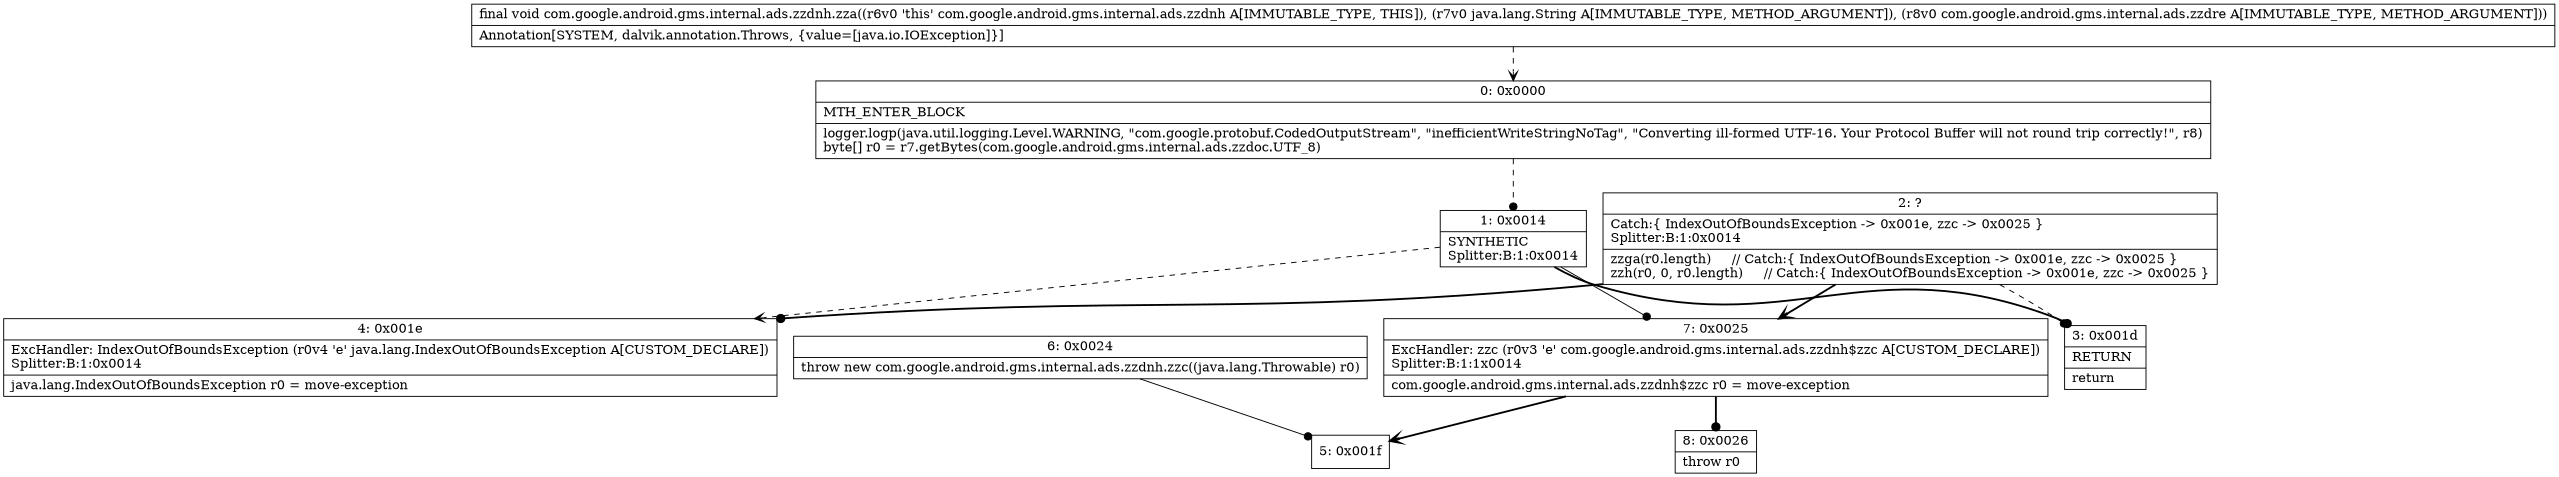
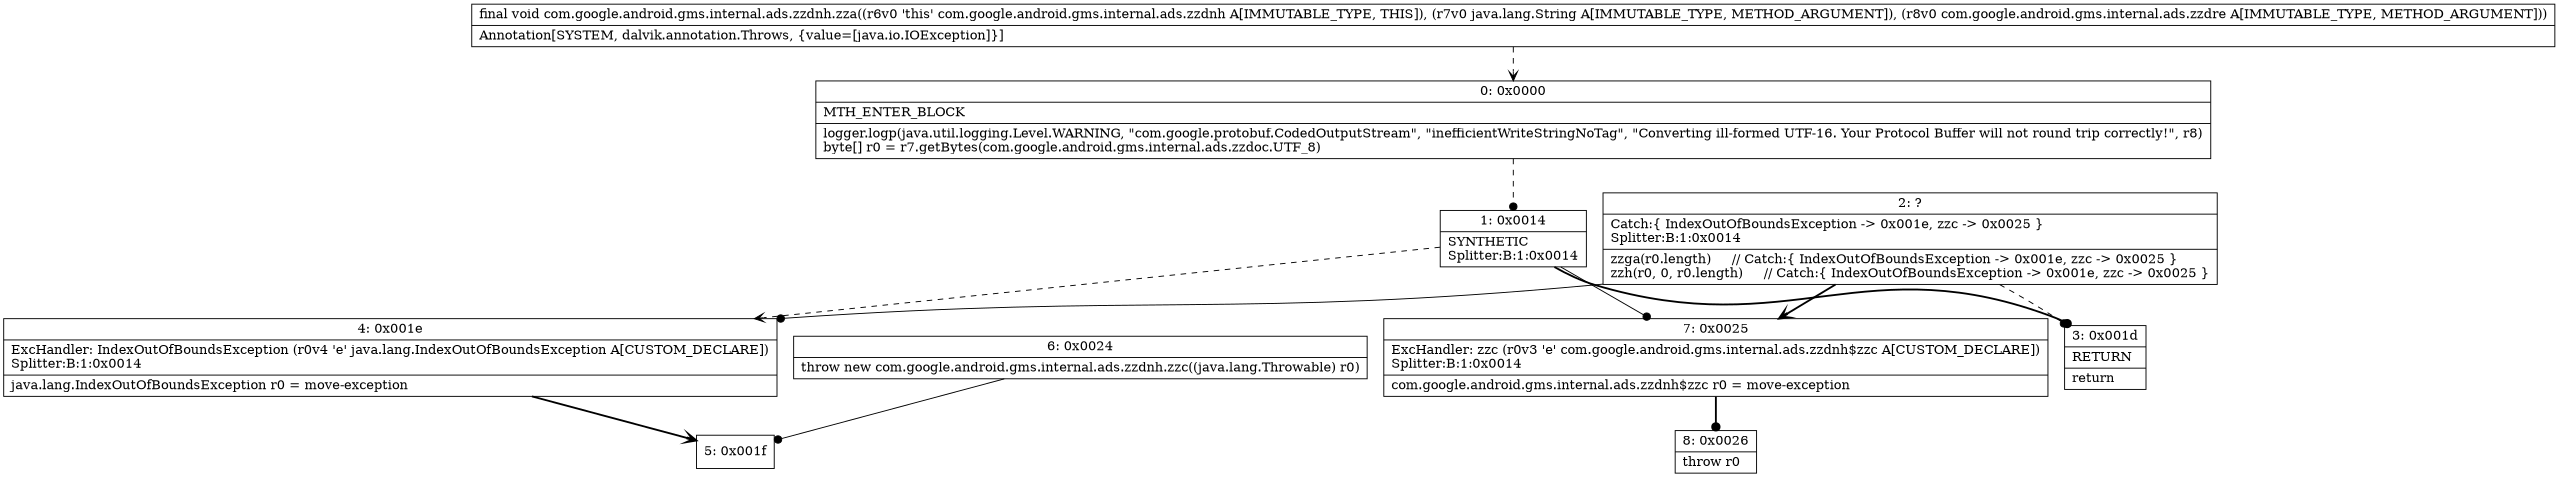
  digraph {
    node [shape=record]
    edge [arrowhead=dot style=bold]
    n1 [label="{0\:\ 0x0000|MTH_ENTER_BLOCK\l|logger.logp(java.util.logging.Level.WARNING, \"com.google.protobuf.CodedOutputStream\", \"inefficientWriteStringNoTag\", \"Converting ill\-formed UTF\-16. Your Protocol Buffer will not round trip correctly!\", r8)\lbyte[] r0 = r7.getBytes(com.google.android.gms.internal.ads.zzdoc.UTF_8)\l}"]
    n2 [label="{1\:\ 0x0014|SYNTHETIC\lSplitter:B:1:0x0014\l}"]
    n3 [label="{4\:\ 0x001e|ExcHandler: IndexOutOfBoundsException (r0v4 'e' java.lang.IndexOutOfBoundsException A[CUSTOM_DECLARE])\lSplitter:B:1:0x0014\l|java.lang.IndexOutOfBoundsException r0 = move\-exception\l}"]
-   n4 [label="{7\:\ 0x0025|ExcHandler: zzc (r0v3 'e' com.google.android.gms.internal.ads.zzdnh$zzc A[CUSTOM_DECLARE])\lSplitter:B:1:1x0014\l|com.google.android.gms.internal.ads.zzdnh$zzc r0 = move\-exception\l}"]
+   n4 [label="{7\:\ 0x0025|ExcHandler: zzc (r0v3 'e' com.google.android.gms.internal.ads.zzdnh$zzc A[CUSTOM_DECLARE])\lSplitter:B:1:0x0014\l|com.google.android.gms.internal.ads.zzdnh$zzc r0 = move\-exception\l}"]
    n5 [label="{3\:\ 0x001d|RETURN\l|return\l}"]
    n6 [label="{2\:\ ?|Catch:\{ IndexOutOfBoundsException \-\> 0x001e, zzc \-\> 0x0025 \}\lSplitter:B:1:0x0014\l|zzga(r0.length)     \/\/ Catch:\{ IndexOutOfBoundsException \-\> 0x001e, zzc \-\> 0x0025 \}\lzzh(r0, 0, r0.length)     \/\/ Catch:\{ IndexOutOfBoundsException \-\> 0x001e, zzc \-\> 0x0025 \}\l}"]
    n7 [label="{5\:\ 0x001f}"]
    n8 [label="{8\:\ 0x0026|throw r0\l}"]
    n9 [label="{6\:\ 0x0024|throw new com.google.android.gms.internal.ads.zzdnh.zzc((java.lang.Throwable) r0)\l}"]
    n10 [label="{final void com.google.android.gms.internal.ads.zzdnh.zza((r6v0 'this' com.google.android.gms.internal.ads.zzdnh A[IMMUTABLE_TYPE, THIS]), (r7v0 java.lang.String A[IMMUTABLE_TYPE, METHOD_ARGUMENT]), (r8v0 com.google.android.gms.internal.ads.zzdre A[IMMUTABLE_TYPE, METHOD_ARGUMENT]))  | Annotation[SYSTEM, dalvik.annotation.Throws, \{value=[java.io.IOException]\}]\l}"]
    n1 -> n2 [style=dashed]
    n2 -> n3 [arrowhead=vee style=dashed]
    n2 -> n4 [style=solid]
    n2 -> n5
-   n4 -> n7 [arrowhead=vee]
+   n3 -> n7 [arrowhead=vee]
    n4 -> n8
-   n6 -> n3
+   n6 -> n3 [style=solid]
    n6 -> n4 [arrowhead=vee]
    n6 -> n5 [style=dashed]
    n9 -> n7 [style=solid]
    n10 -> n1 [arrowhead=vee style=dashed]
  }
